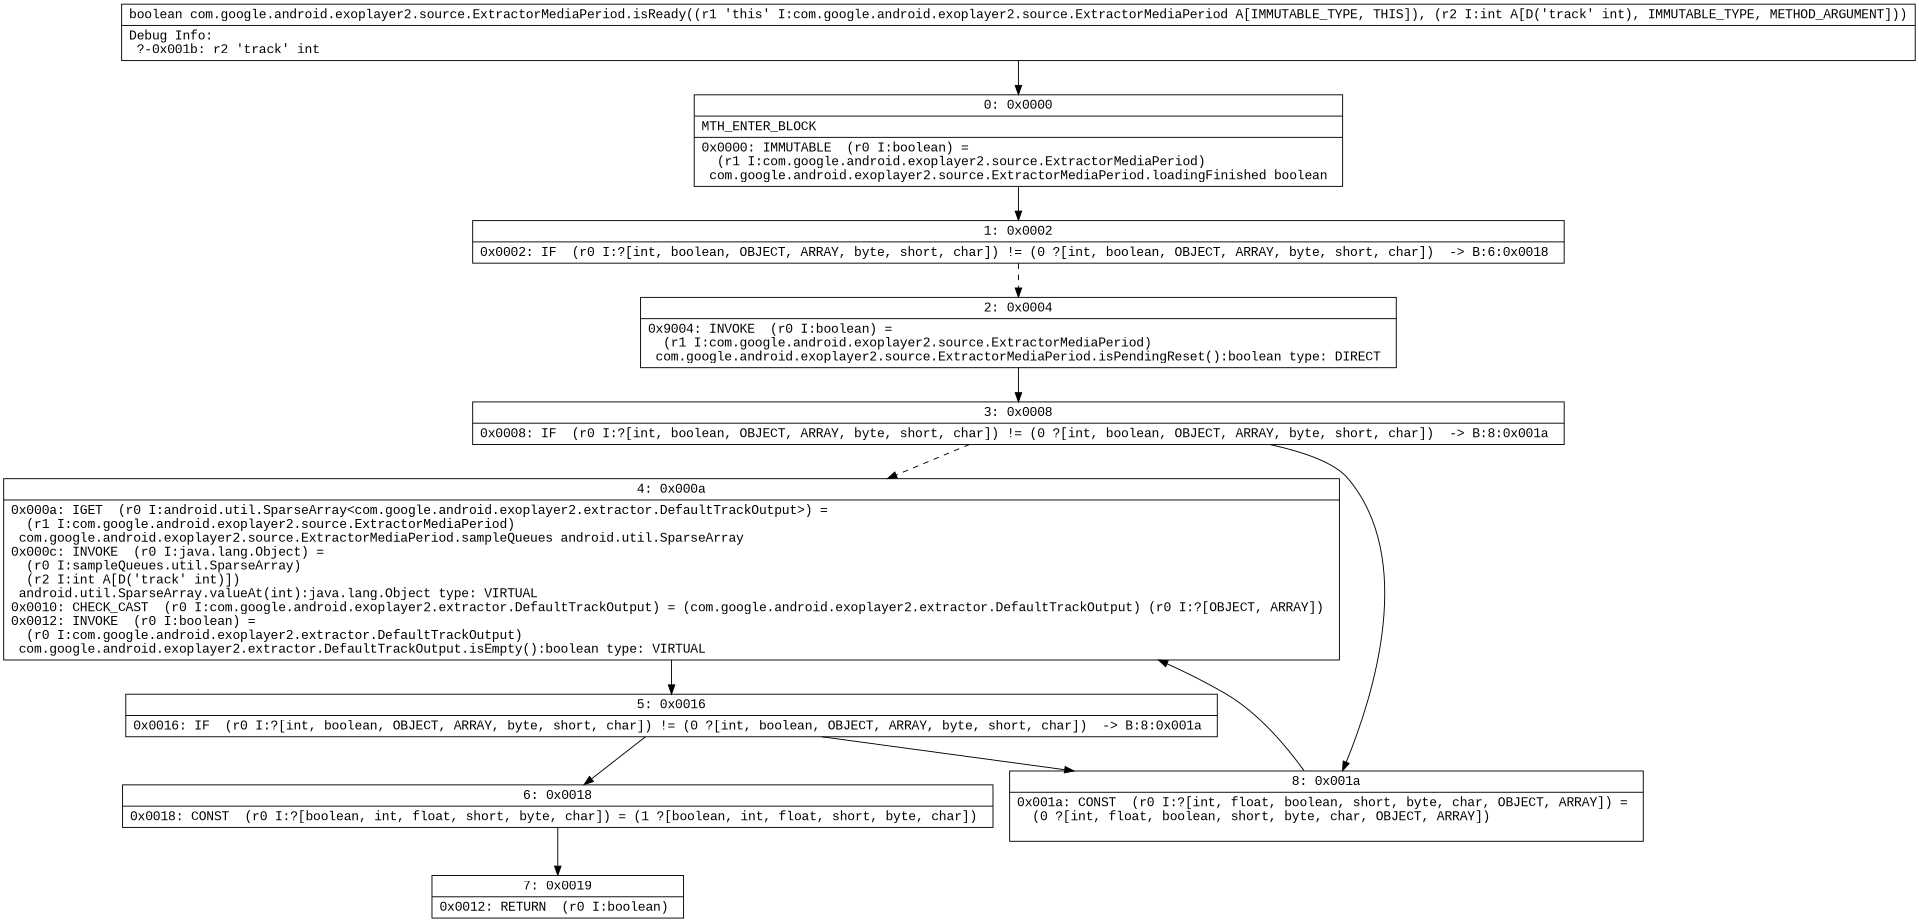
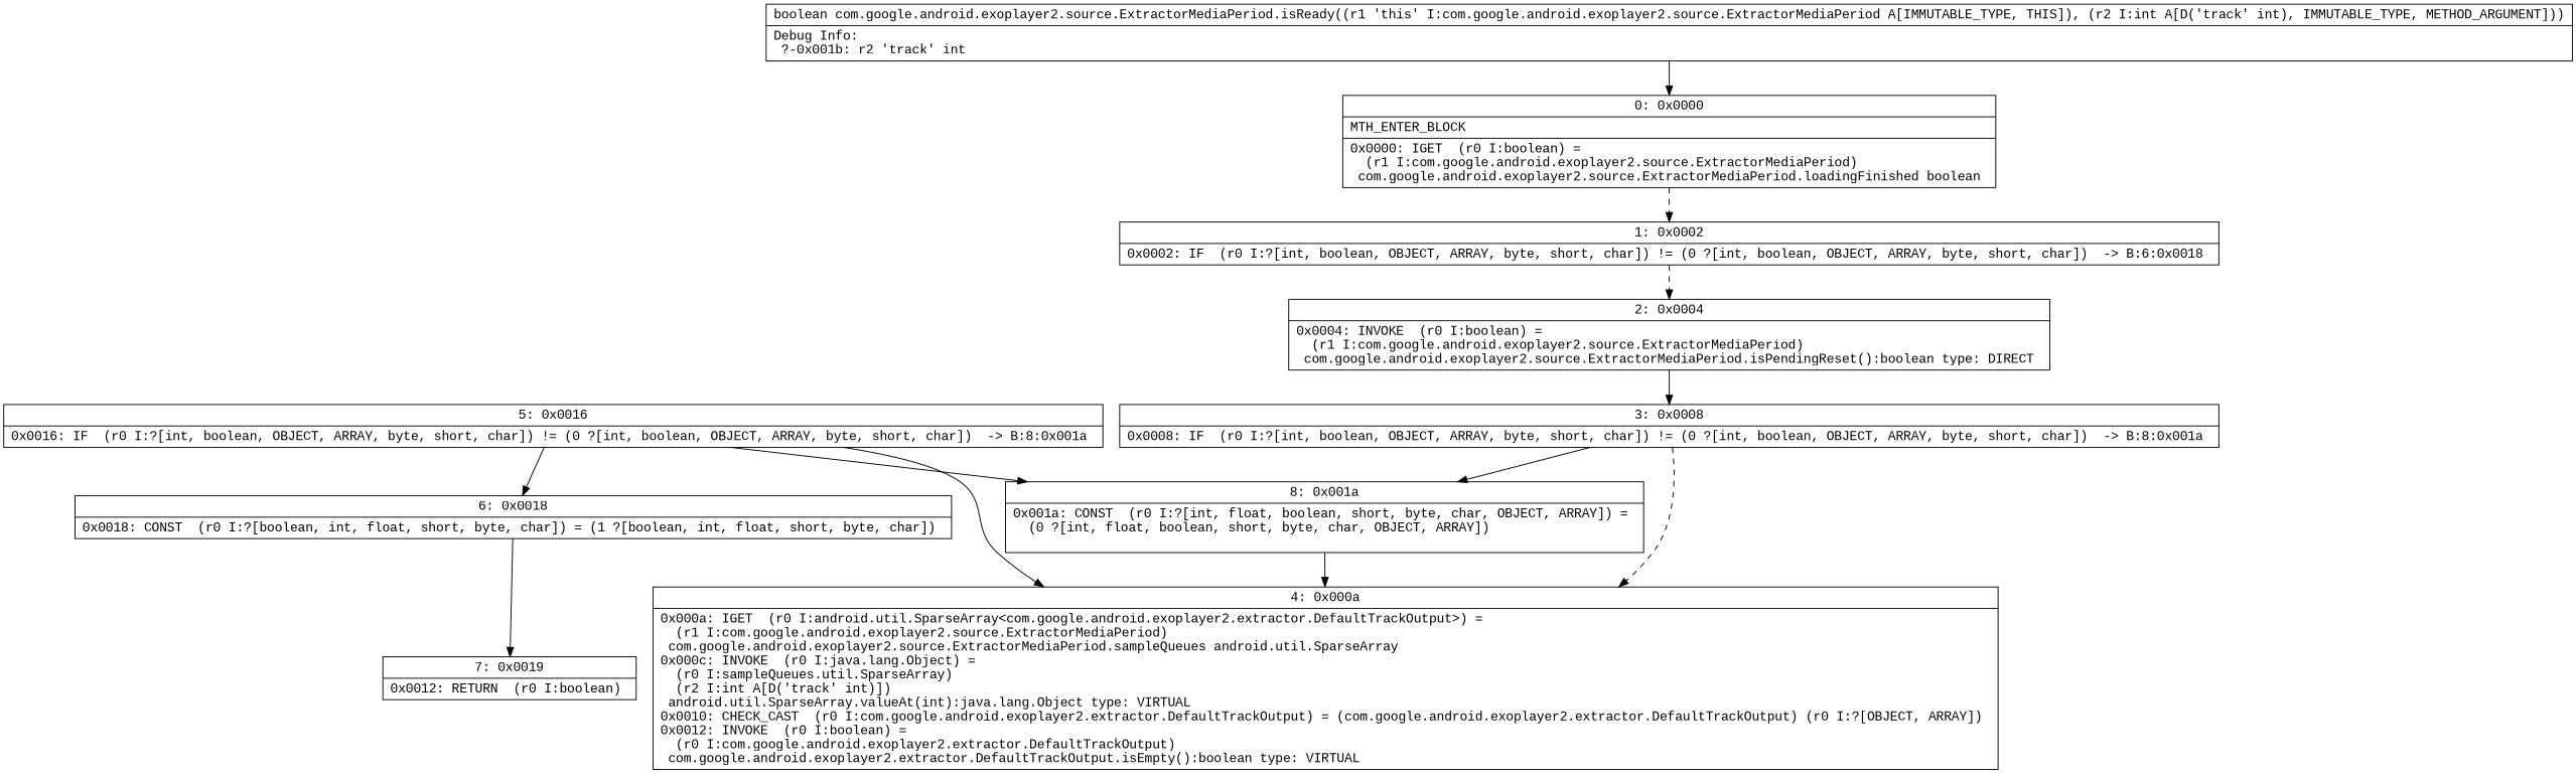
  digraph {
    fontname="Liberation Mono"
    node [fontname="Liberation Mono" shape=record]
    edge [fontname="Liberation Mono"]
-   n1 [label="{0\:\ 0x0000|MTH_ENTER_BLOCK\l|0x0000: IMMUTABLE  (r0 I:boolean) = \l  (r1 I:com.google.android.exoplayer2.source.ExtractorMediaPeriod)\l com.google.android.exoplayer2.source.ExtractorMediaPeriod.loadingFinished boolean \l}"]
+   n1 [label="{0\:\ 0x0000|MTH_ENTER_BLOCK\l|0x0000: IGET  (r0 I:boolean) = \l  (r1 I:com.google.android.exoplayer2.source.ExtractorMediaPeriod)\l com.google.android.exoplayer2.source.ExtractorMediaPeriod.loadingFinished boolean \l}"]
    n2 [label="{1\:\ 0x0002|0x0002: IF  (r0 I:?[int, boolean, OBJECT, ARRAY, byte, short, char]) != (0 ?[int, boolean, OBJECT, ARRAY, byte, short, char])  \-\> B:6:0x0018 \l}"]
-   n3 [label="{2\:\ 0x0004|0x9004: INVOKE  (r0 I:boolean) = \l  (r1 I:com.google.android.exoplayer2.source.ExtractorMediaPeriod)\l com.google.android.exoplayer2.source.ExtractorMediaPeriod.isPendingReset():boolean type: DIRECT \l}"]
+   n3 [label="{2\:\ 0x0004|0x0004: INVOKE  (r0 I:boolean) = \l  (r1 I:com.google.android.exoplayer2.source.ExtractorMediaPeriod)\l com.google.android.exoplayer2.source.ExtractorMediaPeriod.isPendingReset():boolean type: DIRECT \l}"]
    n4 [label="{3\:\ 0x0008|0x0008: IF  (r0 I:?[int, boolean, OBJECT, ARRAY, byte, short, char]) != (0 ?[int, boolean, OBJECT, ARRAY, byte, short, char])  \-\> B:8:0x001a \l}"]
    n5 [label="{6\:\ 0x0018|0x0018: CONST  (r0 I:?[boolean, int, float, short, byte, char]) = (1 ?[boolean, int, float, short, byte, char]) \l}"]
    n6 [label="{7\:\ 0x0019|0x0012: RETURN  (r0 I:boolean) \l}"]
    n7 [label="{4\:\ 0x000a|0x000a: IGET  (r0 I:android.util.SparseArray\<com.google.android.exoplayer2.extractor.DefaultTrackOutput\>) = \l  (r1 I:com.google.android.exoplayer2.source.ExtractorMediaPeriod)\l com.google.android.exoplayer2.source.ExtractorMediaPeriod.sampleQueues android.util.SparseArray \l0x000c: INVOKE  (r0 I:java.lang.Object) = \l  (r0 I:sampleQueues.util.SparseArray)\l  (r2 I:int A[D('track' int)])\l android.util.SparseArray.valueAt(int):java.lang.Object type: VIRTUAL \l0x0010: CHECK_CAST  (r0 I:com.google.android.exoplayer2.extractor.DefaultTrackOutput) = (com.google.android.exoplayer2.extractor.DefaultTrackOutput) (r0 I:?[OBJECT, ARRAY]) \l0x0012: INVOKE  (r0 I:boolean) = \l  (r0 I:com.google.android.exoplayer2.extractor.DefaultTrackOutput)\l com.google.android.exoplayer2.extractor.DefaultTrackOutput.isEmpty():boolean type: VIRTUAL \l}"]
    n8 [label="{8\:\ 0x001a|0x001a: CONST  (r0 I:?[int, float, boolean, short, byte, char, OBJECT, ARRAY]) = \l  (0 ?[int, float, boolean, short, byte, char, OBJECT, ARRAY])\l \l}"]
    n9 [label="{5\:\ 0x0016|0x0016: IF  (r0 I:?[int, boolean, OBJECT, ARRAY, byte, short, char]) != (0 ?[int, boolean, OBJECT, ARRAY, byte, short, char])  \-\> B:8:0x001a \l}"]
    n10 [label="{boolean com.google.android.exoplayer2.source.ExtractorMediaPeriod.isReady((r1 'this' I:com.google.android.exoplayer2.source.ExtractorMediaPeriod A[IMMUTABLE_TYPE, THIS]), (r2 I:int A[D('track' int), IMMUTABLE_TYPE, METHOD_ARGUMENT]))  | Debug Info:\l  ?\-0x001b: r2 'track' int\l}"]
-   n1 -> n2
+   n1 -> n2 [style=dashed]
    n2 -> n3 [style=dashed]
    n3 -> n4
    n4 -> n7 [style=dashed]
    n4 -> n8
    n5 -> n6
-   n7 -> n9
+   n9 -> n7
    n8 -> n7
    n9 -> n5 [style=solid]
    n9 -> n8
    n10 -> n1
  }
